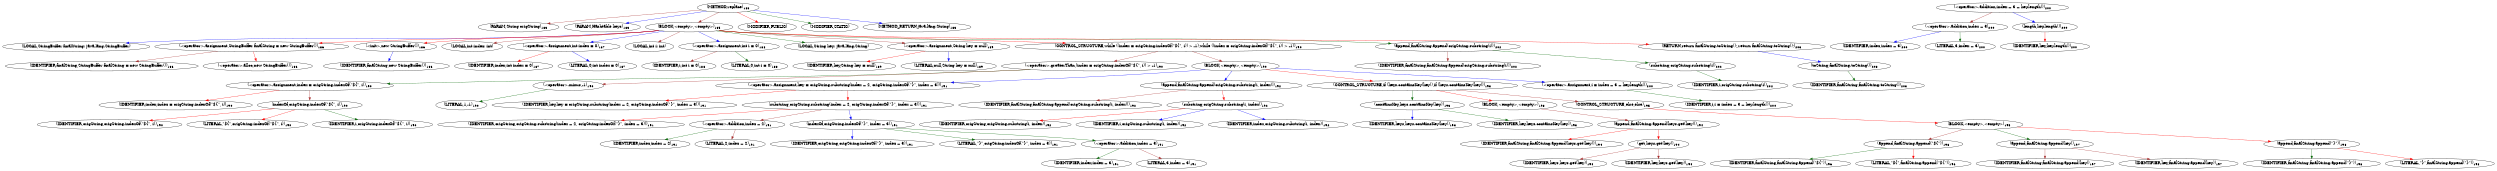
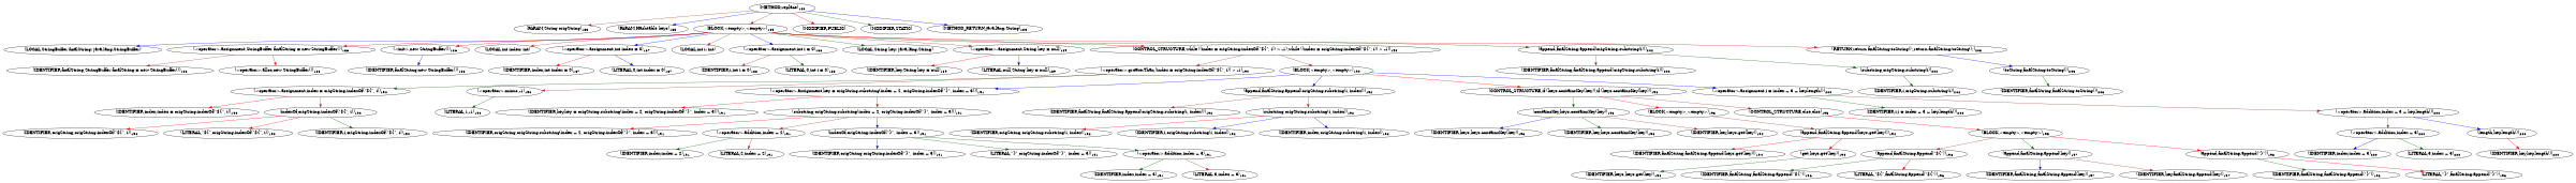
  digraph {
    edge [color=brown]
    n1 [label=<(METHOD,replace)<SUB>183</SUB>>]
    n2 [label=<(PARAM,String origString)<SUB>183</SUB>>]
    n3 [label=<(PARAM,Hashtable keys)<SUB>183</SUB>>]
    n4 [label=<(BLOCK,&lt;empty&gt;,&lt;empty&gt;)<SUB>185</SUB>>]
    n5 [label=<(MODIFIER,PUBLIC)>]
    n6 [label=<(MODIFIER,STATIC)>]
    n7 [label=<(METHOD_RETURN,java.lang.String)<SUB>183</SUB>>]
    n8 [label=<(LOCAL,StringBuffer finalString: java.lang.StringBuffer)>]
    n9 [label=<(&lt;operator&gt;.assignment,StringBuffer finalString = new StringBuffer())<SUB>186</SUB>>]
    n10 [label=<(&lt;init&gt;,new StringBuffer())<SUB>186</SUB>>]
    n11 [label=<(LOCAL,int index: int)>]
    n12 [label=<(&lt;operator&gt;.assignment,int index = 0)<SUB>187</SUB>>]
    n13 [label=<(LOCAL,int i: int)>]
    n14 [label=<(&lt;operator&gt;.assignment,int i = 0)<SUB>188</SUB>>]
    n15 [label=<(LOCAL,String key: java.lang.String)>]
    n16 [label=<(&lt;operator&gt;.assignment,String key = null)<SUB>189</SUB>>]
    n17 [label=<(CONTROL_STRUCTURE,while ((index = origString.indexOf(&quot;${&quot;, i)) &gt; -1),while ((index = origString.indexOf(&quot;${&quot;, i)) &gt; -1))<SUB>190</SUB>>]
    n18 [label=<(append,finalString.append(origString.substring(i)))<SUB>202</SUB>>]
    n19 [label=<(RETURN,return finalString.toString();,return finalString.toString();)<SUB>203</SUB>>]
    n20 [label=<(IDENTIFIER,finalString,StringBuffer finalString = new StringBuffer())<SUB>186</SUB>>]
    n21 [label=<(&lt;operator&gt;.alloc,new StringBuffer())<SUB>186</SUB>>]
    n22 [label=<(IDENTIFIER,finalString,new StringBuffer())<SUB>186</SUB>>]
    n23 [label=<(IDENTIFIER,index,int index = 0)<SUB>187</SUB>>]
    n24 [label=<(LITERAL,0,int index = 0)<SUB>187</SUB>>]
    n25 [label=<(IDENTIFIER,i,int i = 0)<SUB>188</SUB>>]
    n26 [label=<(LITERAL,0,int i = 0)<SUB>188</SUB>>]
    n27 [label=<(IDENTIFIER,key,String key = null)<SUB>189</SUB>>]
    n28 [label=<(LITERAL,null,String key = null)<SUB>189</SUB>>]
    n29 [label=<(&lt;operator&gt;.greaterThan,(index = origString.indexOf(&quot;${&quot;, i)) &gt; -1)<SUB>190</SUB>>]
    n30 [label=<(BLOCK,&lt;empty&gt;,&lt;empty&gt;)<SUB>190</SUB>>]
    n31 [label=<(IDENTIFIER,finalString,finalString.append(origString.substring(i)))<SUB>202</SUB>>]
    n32 [label=<(substring,origString.substring(i))<SUB>202</SUB>>]
    n33 [label=<(toString,finalString.toString())<SUB>203</SUB>>]
    n34 [label=<(&lt;operator&gt;.assignment,index = origString.indexOf(&quot;${&quot;, i))<SUB>190</SUB>>]
    n35 [label=<(&lt;operator&gt;.minus,-1)<SUB>190</SUB>>]
    n36 [label=<(&lt;operator&gt;.assignment,key = origString.substring(index + 2, origString.indexOf(&quot;}&quot;, index + 3)))<SUB>191</SUB>>]
    n37 [label=<(append,finalString.append(origString.substring(i, index)))<SUB>192</SUB>>]
    n38 [label=<(CONTROL_STRUCTURE,if (keys.containsKey(key)),if (keys.containsKey(key)))<SUB>193</SUB>>]
    n39 [label=<(&lt;operator&gt;.assignment,i = index + 3 + key.length())<SUB>200</SUB>>]
    n40 [label=<(IDENTIFIER,index,index = origString.indexOf(&quot;${&quot;, i))<SUB>190</SUB>>]
    n41 [label=<(indexOf,origString.indexOf(&quot;${&quot;, i))<SUB>190</SUB>>]
    n42 [label=<(LITERAL,1,-1)<SUB>190</SUB>>]
    n43 [label=<(IDENTIFIER,origString,origString.indexOf(&quot;${&quot;, i))<SUB>190</SUB>>]
    n44 [label=<(LITERAL,&quot;${&quot;,origString.indexOf(&quot;${&quot;, i))<SUB>190</SUB>>]
    n45 [label=<(IDENTIFIER,i,origString.indexOf(&quot;${&quot;, i))<SUB>190</SUB>>]
    n46 [label=<(IDENTIFIER,key,key = origString.substring(index + 2, origString.indexOf(&quot;}&quot;, index + 3)))<SUB>191</SUB>>]
    n47 [label=<(substring,origString.substring(index + 2, origString.indexOf(&quot;}&quot;, index + 3)))<SUB>191</SUB>>]
    n48 [label=<(IDENTIFIER,finalString,finalString.append(origString.substring(i, index)))<SUB>192</SUB>>]
    n49 [label=<(substring,origString.substring(i, index))<SUB>192</SUB>>]
    n50 [label=<(containsKey,keys.containsKey(key))<SUB>193</SUB>>]
    n51 [label=<(BLOCK,&lt;empty&gt;,&lt;empty&gt;)<SUB>193</SUB>>]
    n52 [label=<(CONTROL_STRUCTURE,else,else)<SUB>195</SUB>>]
    n53 [label=<(IDENTIFIER,i,i = index + 3 + key.length())<SUB>200</SUB>>]
    n54 [label=<(&lt;operator&gt;.addition,index + 3 + key.length())<SUB>200</SUB>>]
    n55 [label=<(IDENTIFIER,origString,origString.substring(index + 2, origString.indexOf(&quot;}&quot;, index + 3)))<SUB>191</SUB>>]
    n56 [label=<(&lt;operator&gt;.addition,index + 2)<SUB>191</SUB>>]
    n57 [label=<(indexOf,origString.indexOf(&quot;}&quot;, index + 3))<SUB>191</SUB>>]
    n58 [label=<(IDENTIFIER,index,index + 2)<SUB>191</SUB>>]
    n59 [label=<(LITERAL,2,index + 2)<SUB>191</SUB>>]
    n60 [label=<(IDENTIFIER,origString,origString.indexOf(&quot;}&quot;, index + 3))<SUB>191</SUB>>]
    n61 [label=<(LITERAL,&quot;}&quot;,origString.indexOf(&quot;}&quot;, index + 3))<SUB>191</SUB>>]
    n62 [label=<(&lt;operator&gt;.addition,index + 3)<SUB>191</SUB>>]
    n63 [label=<(IDENTIFIER,index,index + 3)<SUB>191</SUB>>]
    n64 [label=<(LITERAL,3,index + 3)<SUB>191</SUB>>]
    n65 [label=<(IDENTIFIER,origString,origString.substring(i, index))<SUB>192</SUB>>]
    n66 [label=<(IDENTIFIER,i,origString.substring(i, index))<SUB>192</SUB>>]
    n67 [label=<(IDENTIFIER,index,origString.substring(i, index))<SUB>192</SUB>>]
    n68 [label=<(IDENTIFIER,keys,keys.containsKey(key))<SUB>193</SUB>>]
    n69 [label=<(IDENTIFIER,key,keys.containsKey(key))<SUB>193</SUB>>]
    n70 [label=<(append,finalString.append(keys.get(key)))<SUB>194</SUB>>]
    n71 [label=<(BLOCK,&lt;empty&gt;,&lt;empty&gt;)<SUB>195</SUB>>]
    n72 [label=<(IDENTIFIER,finalString,finalString.append(keys.get(key)))<SUB>194</SUB>>]
    n73 [label=<(get,keys.get(key))<SUB>194</SUB>>]
    n74 [label=<(IDENTIFIER,keys,keys.get(key))<SUB>194</SUB>>]
    n75 [label=<(IDENTIFIER,key,keys.get(key))<SUB>194</SUB>>]
    n76 [label=<(append,finalString.append(&quot;${&quot;))<SUB>196</SUB>>]
    n77 [label=<(append,finalString.append(key))<SUB>197</SUB>>]
    n78 [label=<(append,finalString.append(&quot;}&quot;))<SUB>198</SUB>>]
    n79 [label=<(IDENTIFIER,finalString,finalString.append(&quot;${&quot;))<SUB>196</SUB>>]
    n80 [label=<(LITERAL,&quot;${&quot;,finalString.append(&quot;${&quot;))<SUB>196</SUB>>]
    n81 [label=<(IDENTIFIER,finalString,finalString.append(key))<SUB>197</SUB>>]
    n82 [label=<(IDENTIFIER,key,finalString.append(key))<SUB>197</SUB>>]
    n83 [label=<(IDENTIFIER,finalString,finalString.append(&quot;}&quot;))<SUB>198</SUB>>]
    n84 [label=<(LITERAL,&quot;}&quot;,finalString.append(&quot;}&quot;))<SUB>198</SUB>>]
    n85 [label=<(&lt;operator&gt;.addition,index + 3)<SUB>200</SUB>>]
    n86 [label=<(length,key.length())<SUB>200</SUB>>]
    n87 [label=<(IDENTIFIER,index,index + 3)<SUB>200</SUB>>]
    n88 [label=<(LITERAL,3,index + 3)<SUB>200</SUB>>]
    n89 [label=<(IDENTIFIER,key,key.length())<SUB>200</SUB>>]
    n90 [label=<(IDENTIFIER,i,origString.substring(i))<SUB>202</SUB>>]
    n91 [label=<(IDENTIFIER,finalString,finalString.toString())<SUB>203</SUB>>]
    n1 -> n2
    n1 -> n3 [color=blue]
    n1 -> n4
    n1 -> n5 [color=red]
    n1 -> n6 [color=darkgreen]
    n1 -> n7 [color=blue]
    n4 -> n8 [color=blue]
    n4 -> n9 [color=red]
    n4 -> n10 [color=red]
    n4 -> n11
    n4 -> n12 [color=blue]
    n4 -> n13
    n4 -> n14 [color=blue]
    n4 -> n15 [color=darkgreen]
    n4 -> n16
    n4 -> n17 [color=red]
    n4 -> n18 [color=darkgreen]
    n4 -> n19 [color=red]
    n9 -> n20
    n9 -> n21 [color=red]
    n10 -> n22 [color=blue]
    n12 -> n23 [color=red]
    n12 -> n24 [color=blue]
    n14 -> n25
    n14 -> n26 [color=darkgreen]
    n16 -> n27 [color=red]
    n16 -> n28 [color=blue]
    n17 -> n29
    n17 -> n30
    n18 -> n31
    n18 -> n32 [color=darkgreen]
    n19 -> n33 [color=blue]
    n29 -> n34 [color=darkgreen]
    n29 -> n35
    n30 -> n36 [color=blue]
    n30 -> n37 [color=blue]
    n30 -> n38 [color=red]
    n30 -> n39 [color=blue]
    n32 -> n90 [color=darkgreen]
    n33 -> n91 [color=darkgreen]
    n34 -> n40 [color=red]
    n34 -> n41
    n35 -> n42 [color=darkgreen]
    n36 -> n46 [color=red]
    n36 -> n47 [color=red]
    n37 -> n48
    n37 -> n49 [color=red]
    n38 -> n50 [color=darkgreen]
    n38 -> n51 [color=red]
    n38 -> n52
    n39 -> n53 [color=darkgreen]
+   n39 -> n54
    n41 -> n43 [color=red]
    n41 -> n44 [color=red]
    n41 -> n45 [color=darkgreen]
    n47 -> n55 [color=red]
    n47 -> n56
    n47 -> n57 [color=blue]
    n49 -> n65 [color=red]
    n49 -> n66 [color=blue]
    n49 -> n67 [color=blue]
    n50 -> n68 [color=blue]
    n50 -> n69 [color=darkgreen]
    n51 -> n70
    n52 -> n71 [color=red]
    n54 -> n85
    n54 -> n86 [color=blue]
    n56 -> n58 [color=darkgreen]
    n56 -> n59
    n57 -> n60 [color=blue]
    n57 -> n61 [color=darkgreen]
    n57 -> n62 [color=darkgreen]
    n62 -> n63 [color=darkgreen]
    n62 -> n64
    n70 -> n72 [color=red]
    n70 -> n73 [color=red]
    n71 -> n76
    n71 -> n77 [color=darkgreen]
    n71 -> n78 [color=red]
-   n73 -> n74
-   n73 -> n75
+   n73 -> n74 [color=darkgreen]
+   n50 -> n75
    n76 -> n79 [color=darkgreen]
    n76 -> n80 [color=red]
-   n77 -> n81
+   n77 -> n81 [color=blue]
    n77 -> n82
    n78 -> n83 [color=darkgreen]
    n78 -> n84 [color=red]
    n85 -> n87 [color=blue]
    n85 -> n88 [color=darkgreen]
    n86 -> n89 [color=red]
  }
